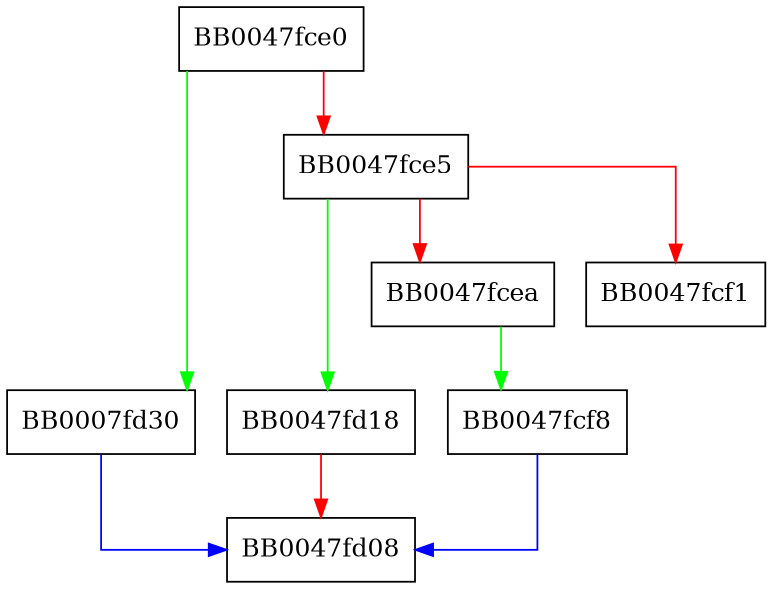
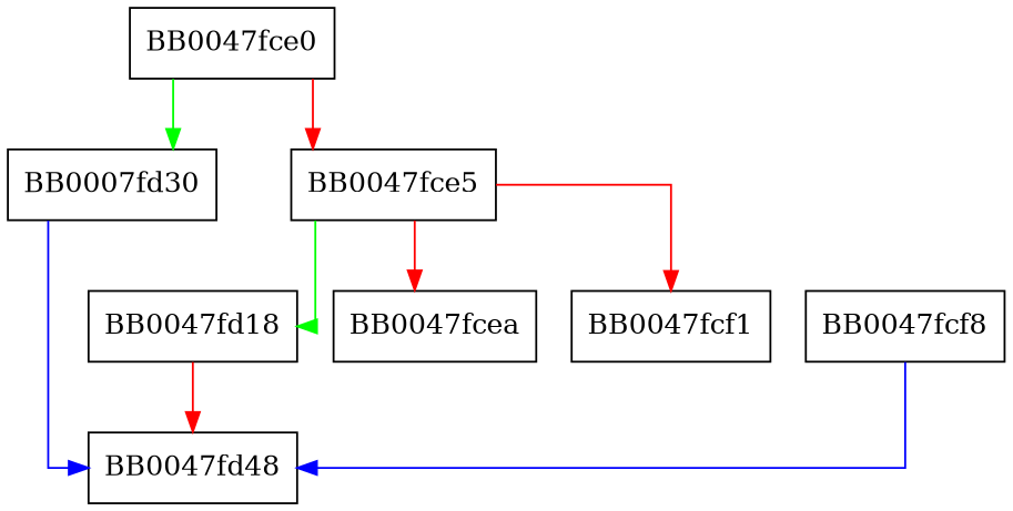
  digraph {
    splines=ortho
    node [shape=box]
    edge [color=red]
    n1 [label=BB0007fd30]
    BB0047fce0
    BB0047fce5
-   BB0047fd08
+   BB0047fd08 [label=BB0047fd48]
    BB0047fd18
    BB0047fcea
    BB0047fcf1
    BB0047fcf8
    n1 -> BB0047fd08 [color=blue]
    BB0047fce0 -> n1 [color=green]
    BB0047fce0 -> BB0047fce5
    BB0047fce5 -> BB0047fd18 [color=green]
    BB0047fce5 -> BB0047fcea
    BB0047fce5 -> BB0047fcf1
    BB0047fd18 -> BB0047fd08
-   BB0047fcea -> BB0047fcf8 [color=green]
    BB0047fcf8 -> BB0047fd08 [color=blue]
  }
